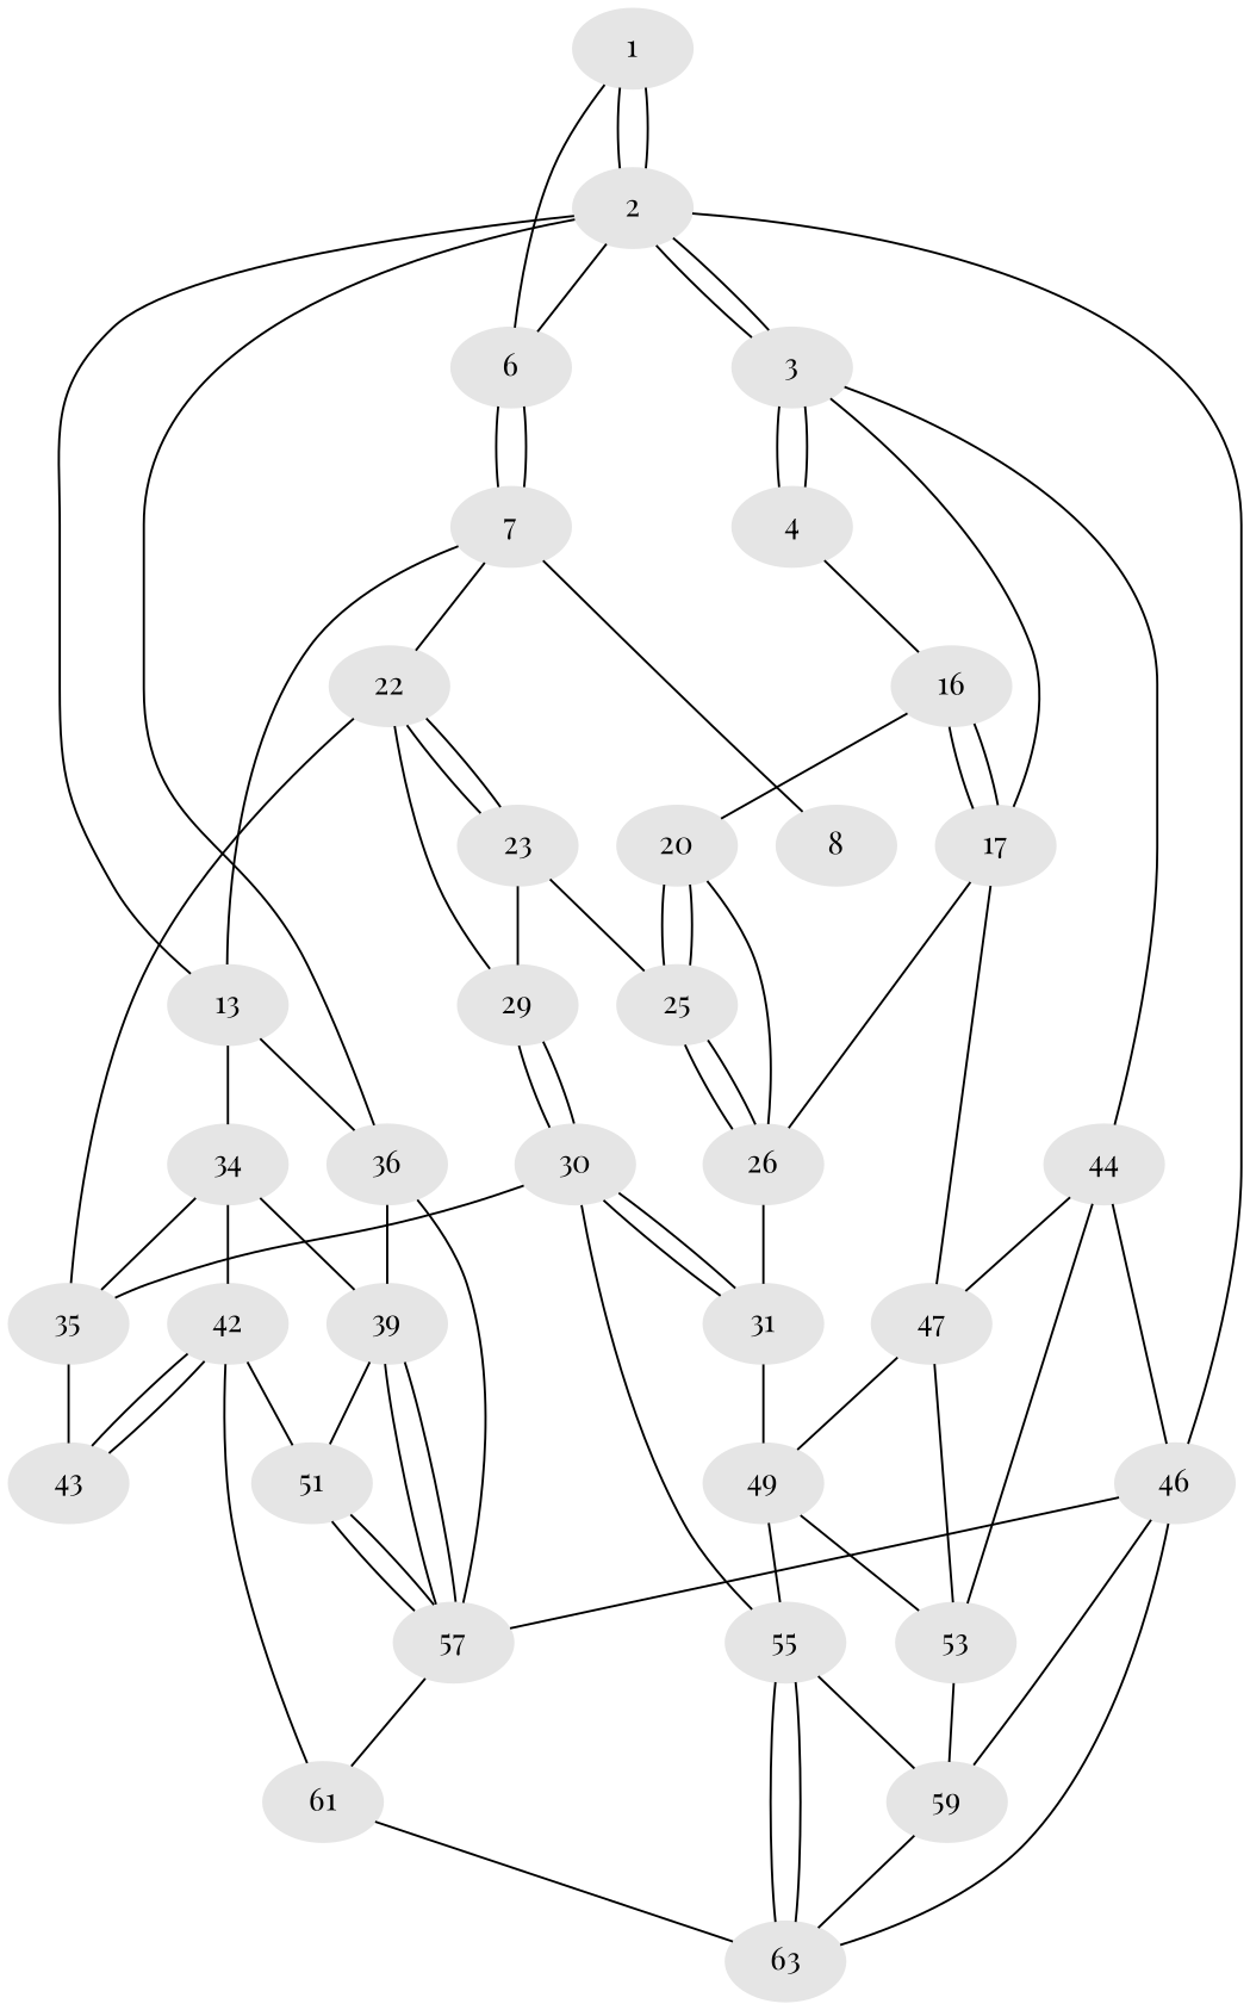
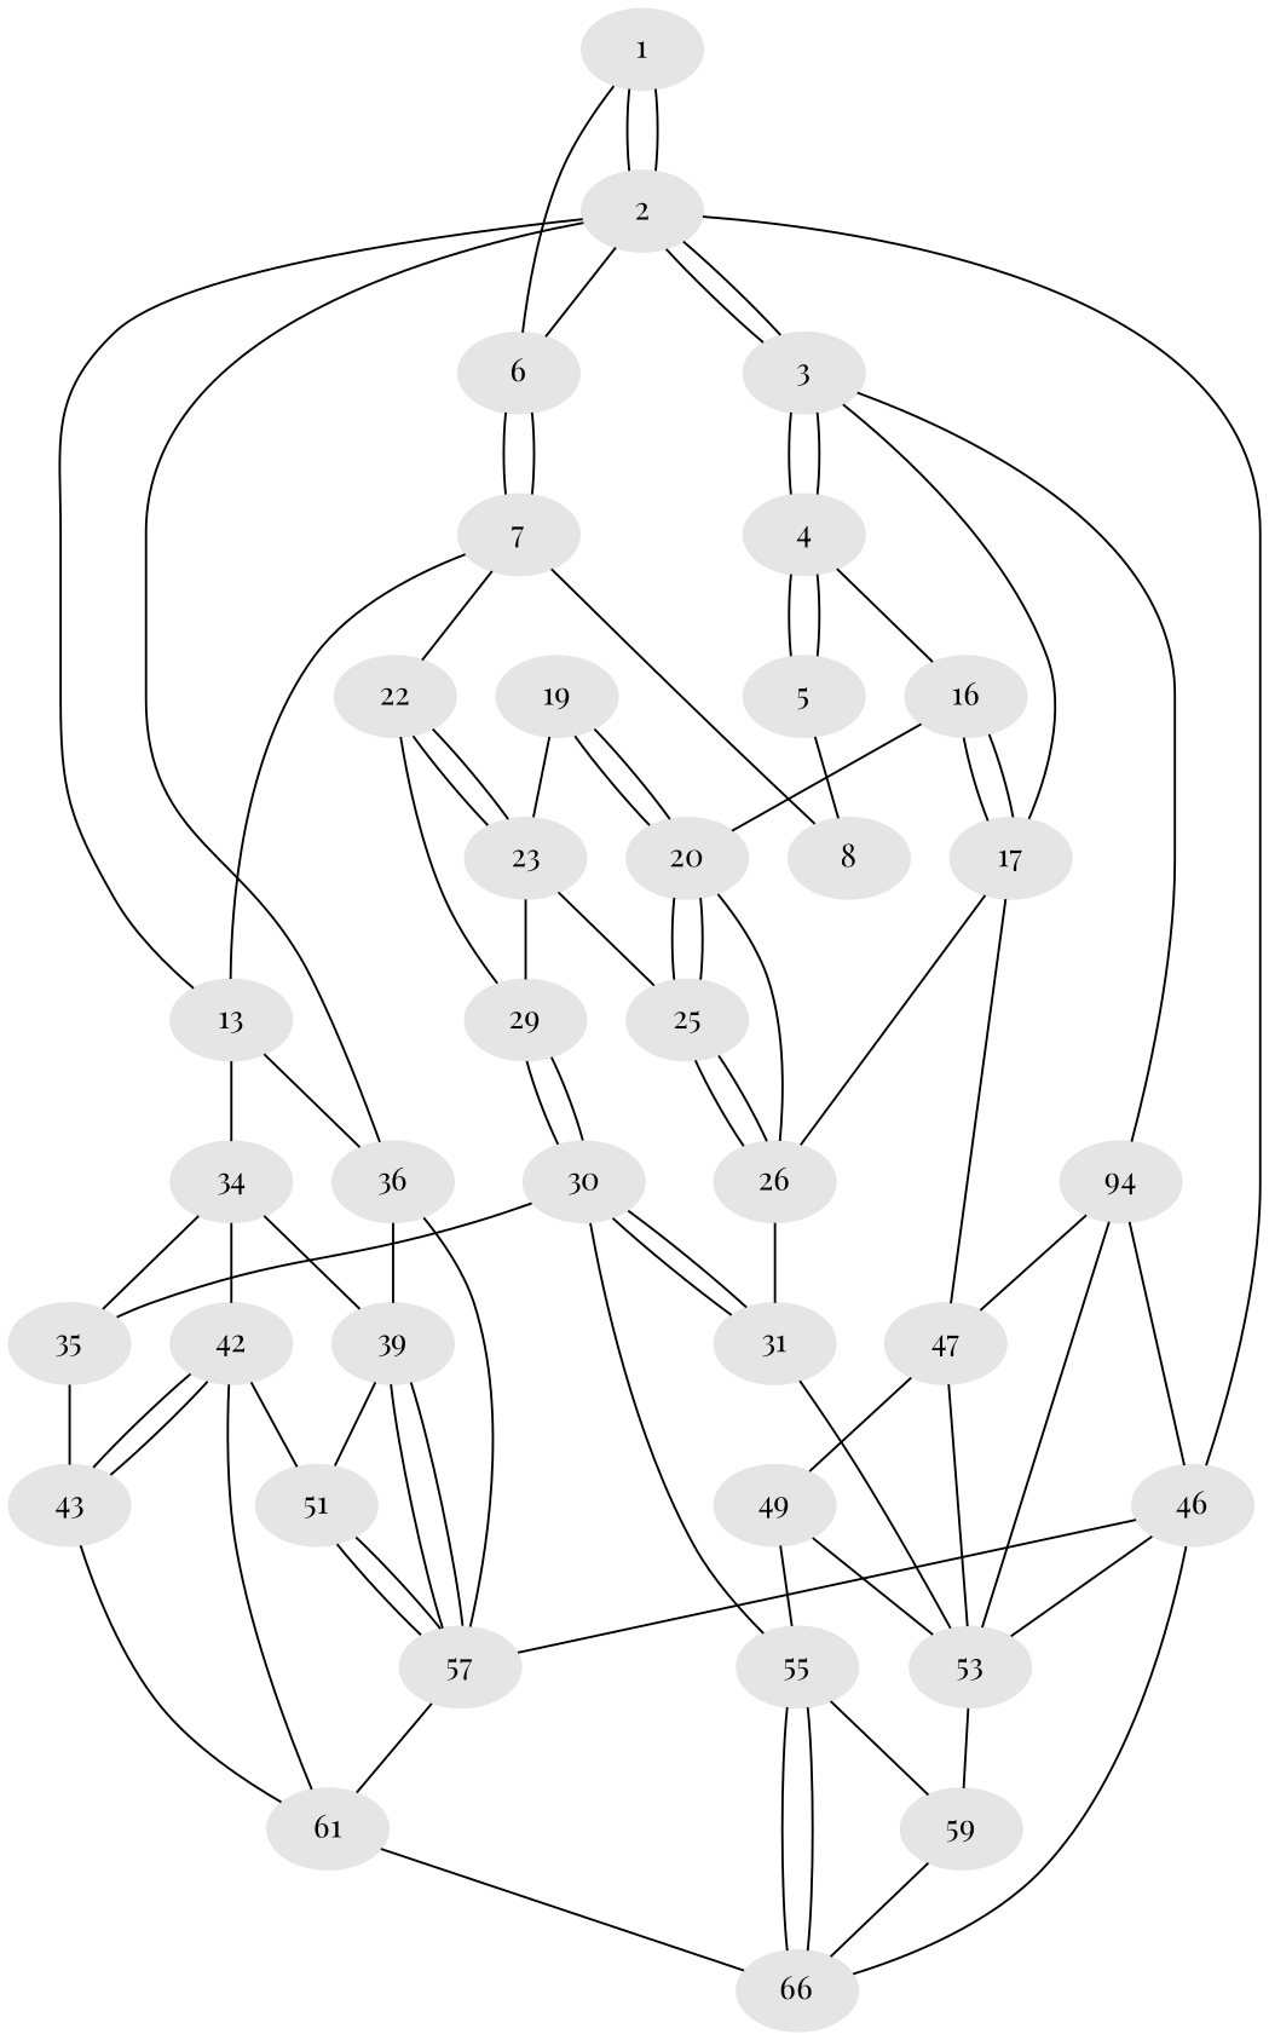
  graph {
    fontname="Playfair Display"
    node [color=gray90 fontname="Playfair Display" style=filled]
    edge [fontname="Playfair Display"]
    2 [super="+12"]
    1
    6
    3 [super="+18"]
    13 [super="+33"]
    36
    46 [super="+64"]
    7 [super="+14"]
    4 [super="+11"]
    17 [super="+28"]
-   44 [super="+45"]
+   44 [super="+45" label=94]
    34 [super="+41"]
    39 [super="+40"]
    57 [super="+58"]
    59 [super="+60"]
-   63 [super="+65"]
+   63 [super="+65" label=66]
+   5
    16
    26 [super="+27"]
    47 [super="+48"]
    53 [super="+54"]
    8 [super="+9"]
    20 [super="+21"]
    22 [super="+32"]
    23 [super="+24"]
    29
    35 [super="+37"]
+   19
    42 [super="+52"]
    25
    31
    49 [super="+50"]
    30 [super="+38"]
    43
    55 [super="+56"]
    51
    61 [super="+62"]
    2 -- 6
    2 -- 3
    2 -- 3
    2 -- 13
    2 -- 36
    2 -- 46
    1 -- 2
    1 -- 2
    1 -- 6
    6 -- 7
    6 -- 7
    3 -- 4
    3 -- 4
    3 -- 17
    3 -- 44
    13 -- 36
    13 -- 34
    36 -- 39
    36 -- 57
    46 -- 57
-   46 -- 59
+   46 -- 53
    46 -- 63
    7 -- 13
    7 -- 8
    7 -- 22
+   4 -- 5
+   4 -- 5
    4 -- 16
    17 -- 26
    17 -- 47
    44 -- 46
    44 -- 47
    44 -- 53
    34 -- 39
    34 -- 35
    34 -- 42
    39 -- 57
    39 -- 57
    39 -- 51
    57 -- 61
    59 -- 63
+   5 -- 8
    16 -- 17
    16 -- 17
    16 -- 20
    26 -- 31
    47 -- 53
    47 -- 49
    53 -- 59
    20 -- 26
    20 -- 25
    20 -- 25
    22 -- 23
    22 -- 23
    22 -- 29
-   22 -- 35
    23 -- 29
    23 -- 25
    29 -- 30
    29 -- 30
    35 -- 43
+   19 -- 20
+   19 -- 20
+   19 -- 23
    42 -- 43
    42 -- 43
    42 -- 51
    42 -- 61
    25 -- 26
    25 -- 26
-   31 -- 49
+   31 -- 53
    49 -- 53
    49 -- 55
    30 -- 35
    30 -- 31
    30 -- 31
    30 -- 55
+   43 -- 61
    55 -- 59
    55 -- 63
    55 -- 63
    51 -- 57
    51 -- 57
    61 -- 63
  }
